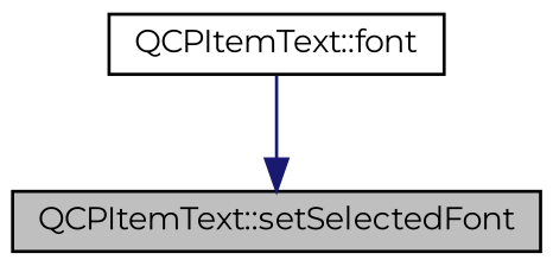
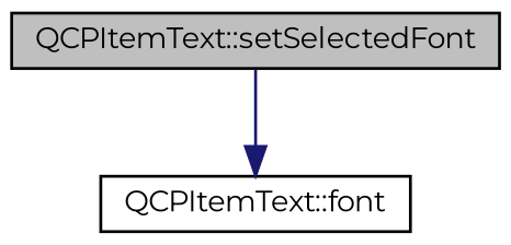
  digraph {
    rankdir=TB
    fontname=Montserrat
    node [color=black fontname=Montserrat fontsize=10 shape=record style=filled]
    n1 [fillcolor=grey75 fontcolor=black height=0.2 label="QCPItemText::setSelectedFont" width=0.4]
    n2 [fillcolor=white height=0.2 label="QCPItemText::font" width=0.4]
-   n2 -> n1 [color=midnightblue fontname=Montserrat fontsize=10 labelfontname=Helvetica labelfontsize=10 style=solid]
+   n1 -> n2 [color=midnightblue fontname=Montserrat fontsize=10 labelfontname=Helvetica labelfontsize=10 style=solid]
  }
